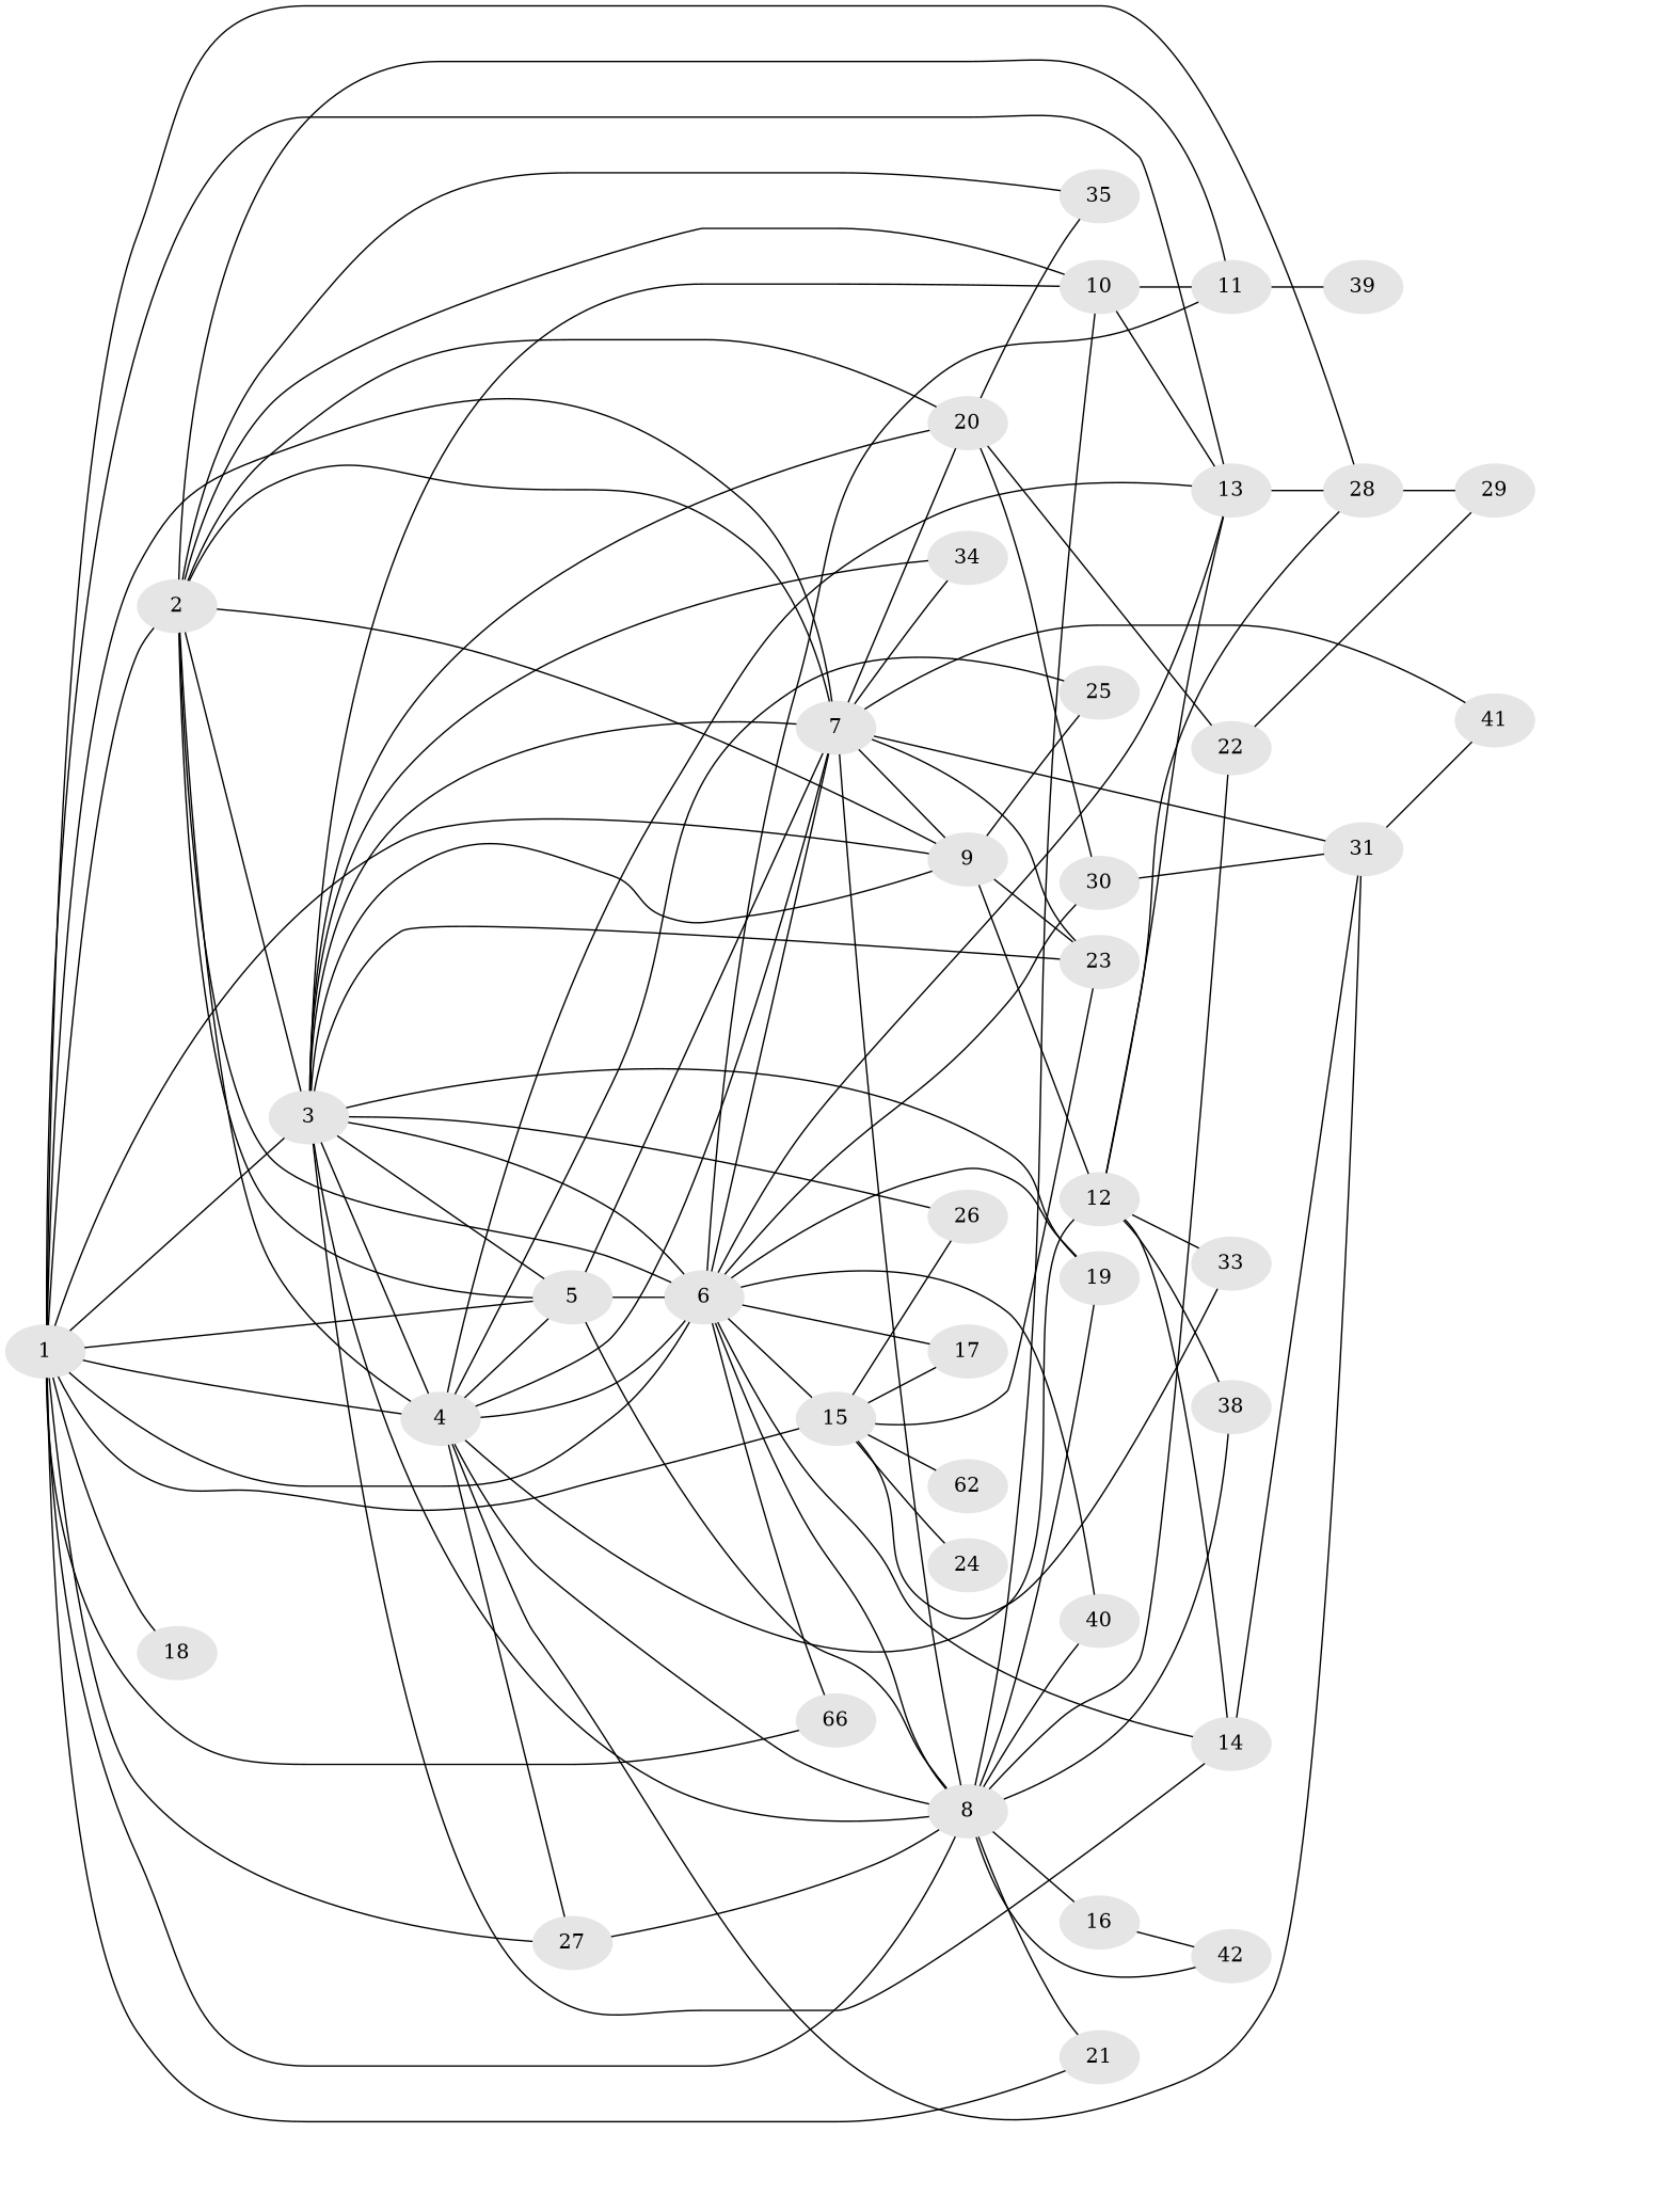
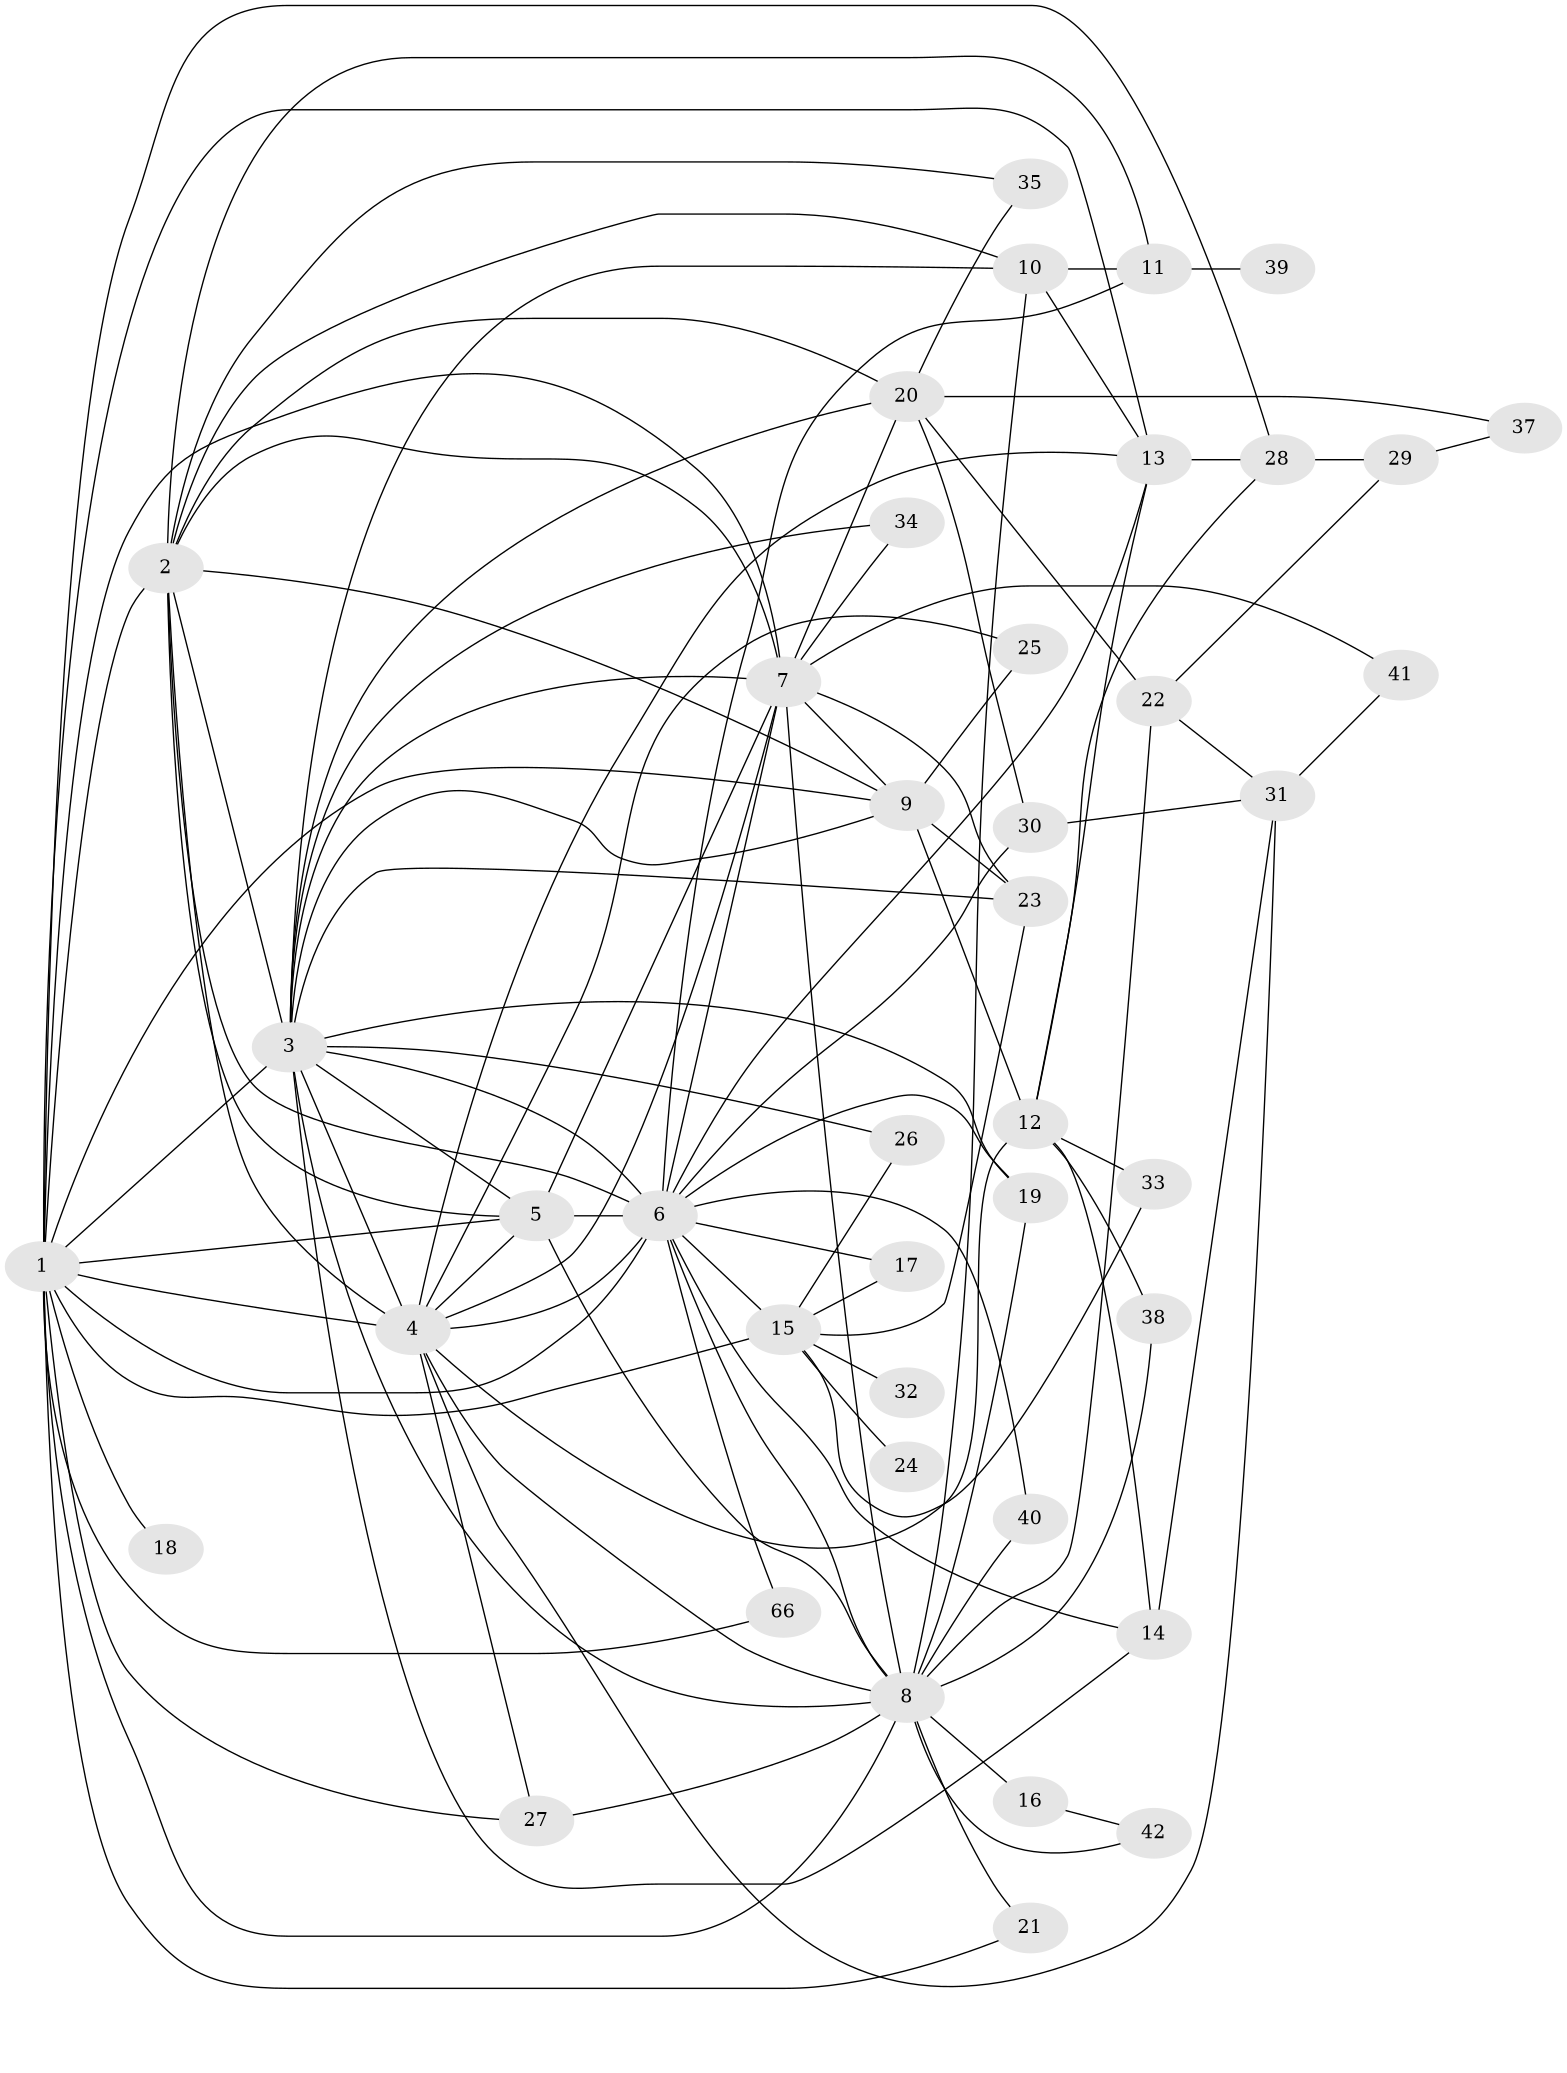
  graph {
    rankdir=LR
    node [color=gray90 style=filled]
    edge [weight=1.0]
    1
    2
    3
    4
    5
    6
    7
    8
    9
    13
    15
    18
    21
    27
    28
    n16 [label=66]
    10
    11
    20
    35
    14
    19
    23
    26
    34
    12
    25
    31
    17
    30
    40
    41
    16
    22
    38
    42
-   32 [label=62]
+   32
    33
    24
    29
    39
+   37
    1 -- 2 [weight=3.0]
    1 -- 3 [weight=4.0]
    1 -- 4 [weight=2.0]
    1 -- 5 [weight=4.0]
    1 -- 6 [weight=3.0]
    1 -- 7 [weight=2.0]
    1 -- 8 [weight=3.0]
    1 -- 9
    1 -- 13 [weight=2.0]
    1 -- 15
    1 -- 18 [weight=3.0]
    1 -- 21
    1 -- 27
    1 -- 28
    1 -- n16
    2 -- 3
    2 -- 4
    2 -- 5 [weight=2.0]
    2 -- 6
    2 -- 7
    2 -- 9 [weight=2.0]
    2 -- 10
    2 -- 11
    2 -- 20
    2 -- 35
    3 -- 4
    3 -- 5 [weight=11.0]
    3 -- 6 [weight=2.0]
    3 -- 7 [weight=2.0]
    3 -- 8 [weight=2.0]
    3 -- 9
    3 -- 10
    3 -- 20
    3 -- 14 [weight=2.0]
    3 -- 19
    3 -- 23
    3 -- 26
    3 -- 34 [weight=2.0]
    4 -- 5 [weight=3.0]
    4 -- 6
    4 -- 7 [weight=2.0]
    4 -- 8
    4 -- 13
    4 -- 27
    4 -- 12
    4 -- 25
    4 -- 31
    5 -- 6 [weight=2.0]
    5 -- 7 [weight=3.0]
    5 -- 8 [weight=3.0]
    6 -- 7
    6 -- 8
    6 -- 13
    6 -- 15
    6 -- n16
    6 -- 11
    6 -- 14 [weight=2.0]
    6 -- 19
    6 -- 17
    6 -- 30
    6 -- 40
    7 -- 8
    7 -- 9
    7 -- 20
    7 -- 23
    7 -- 34
-   7 -- 31
+   22 -- 31
    7 -- 41
    8 -- 21
    8 -- 10
    8 -- 19
    8 -- 40
    8 -- 16
    8 -- 22
    8 -- 38
    8 -- 42
    9 -- 23
    9 -- 12
    9 -- 25
    13 -- 28
    15 -- 23
    15 -- 26
    15 -- 17
    15 -- 32
    15 -- 33
    15 -- 24
    27 -- 8
    28 -- 29
    10 -- 13
    10 -- 11
    11 -- 39
    20 -- 35
    20 -- 30
    20 -- 22
+   20 -- 37
    14 -- 31
    12 -- 13
    12 -- 28
    12 -- 14
    12 -- 38
    12 -- 33
    31 -- 41
    30 -- 31
    16 -- 42
    22 -- 29
+   29 -- 37
  }
